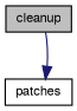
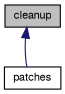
  digraph {
    rankdir=TB
    node [color=black fontname=FreeSans fontsize=10 shape=record]
    n1 [fillcolor=grey75 fontcolor=black height=0.2 label=cleanup style=filled width=0.4]
    n2 [height=0.2 label=patches width=0.4]
-   n2 -> n1 [color=midnightblue dir=back fontname=FreeSans fontsize=10 labelfontname=FreeSans labelfontsize=10 style=solid]
+   n1 -> n2 [color=midnightblue dir=back fontname=FreeSans fontsize=10 labelfontname=FreeSans labelfontsize=10 style=solid]
  }
